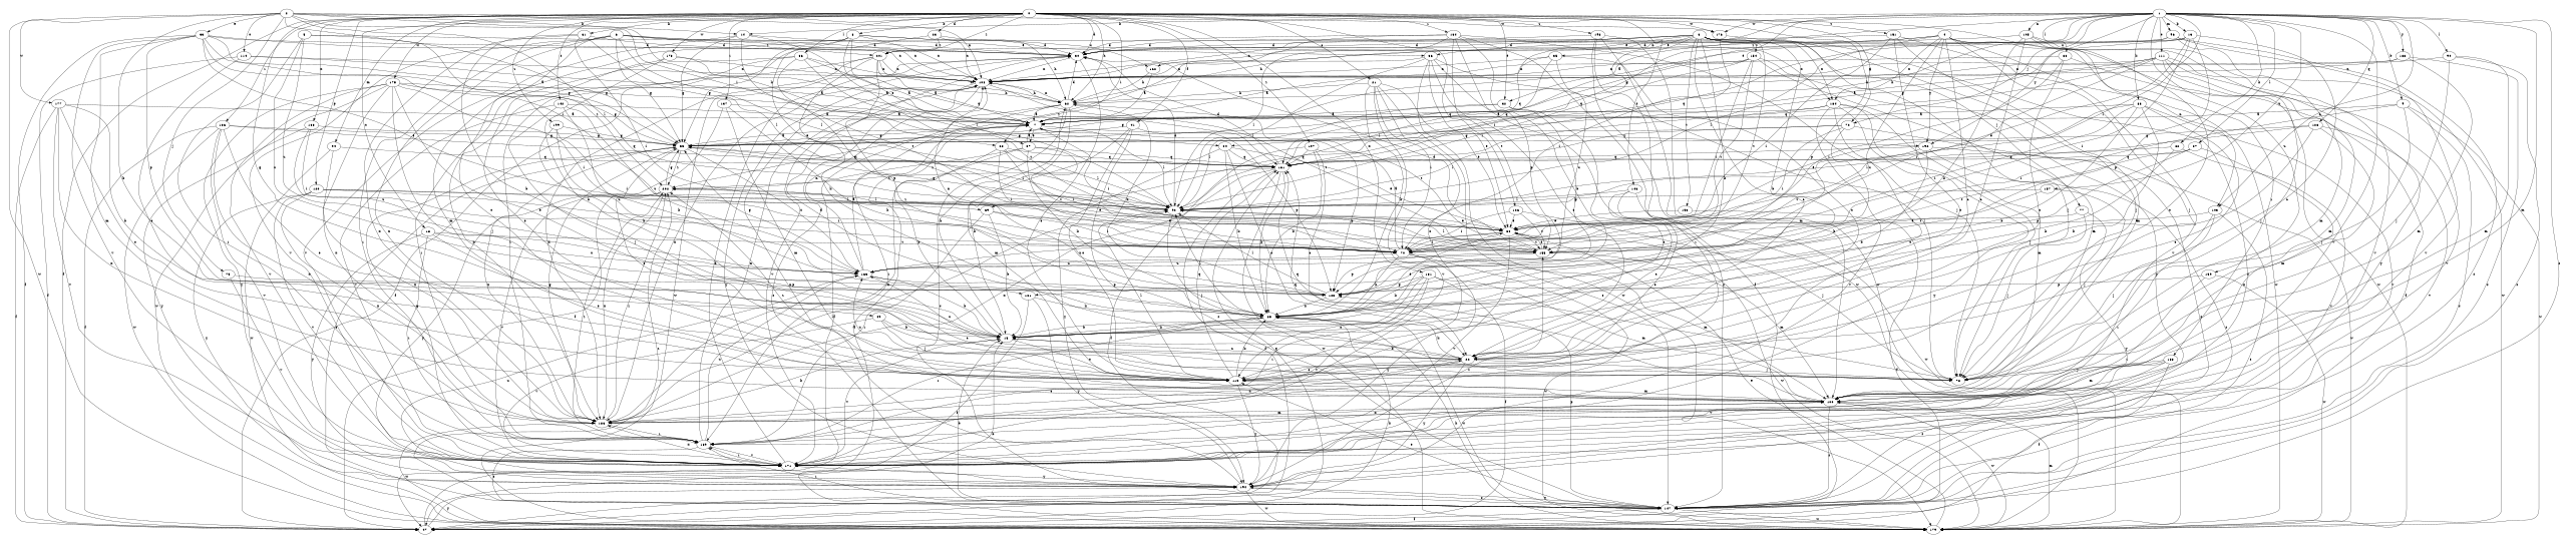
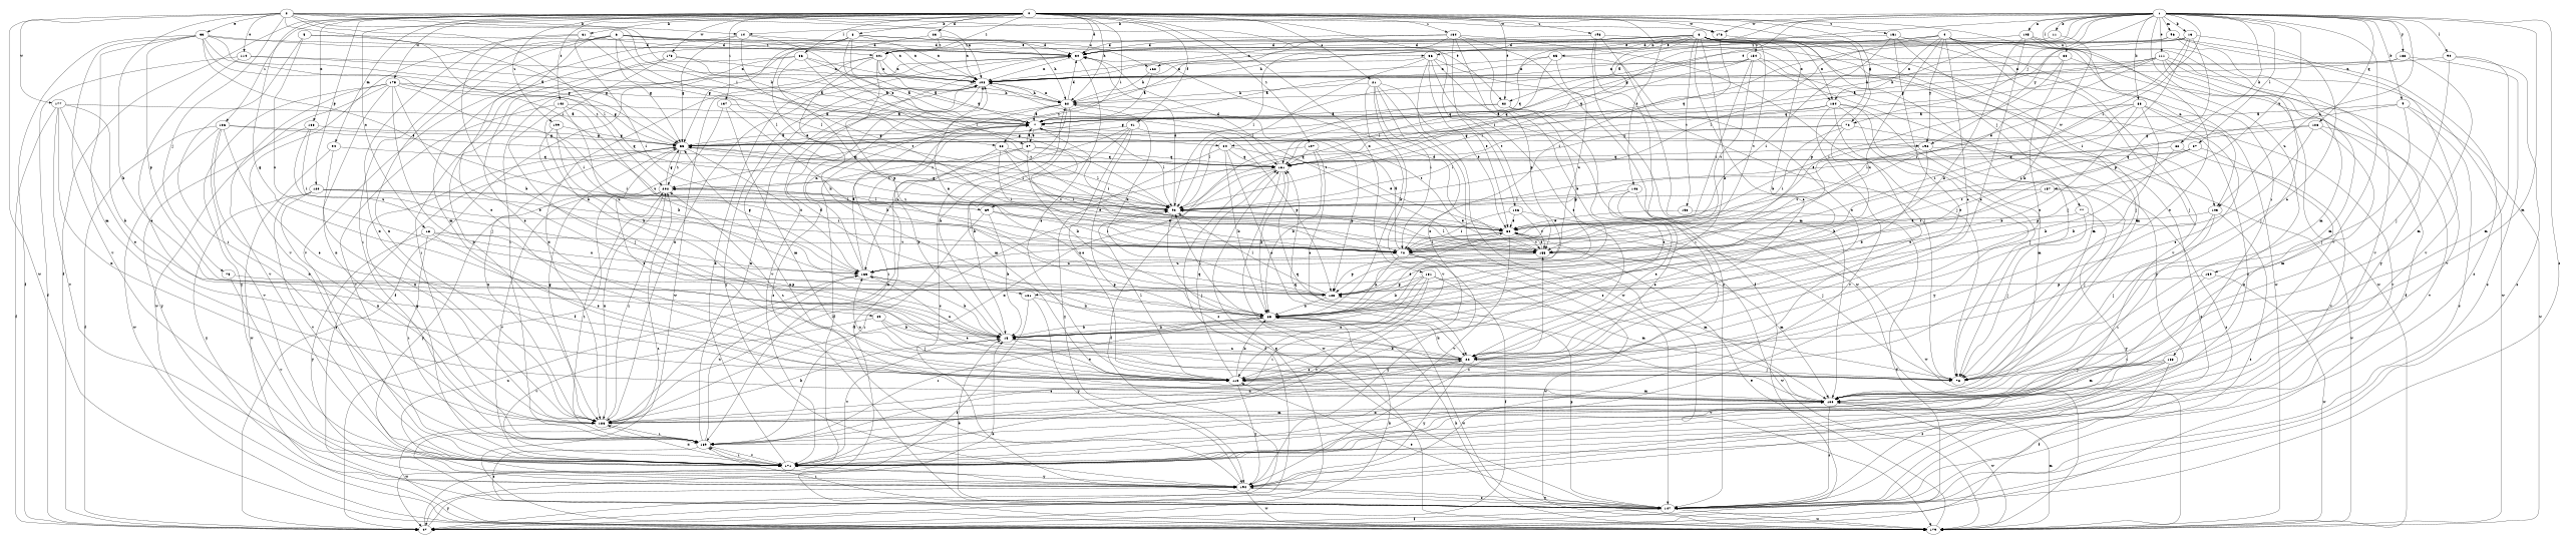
  strict digraph {
    0
    8
    18
    21
    23
    30
    32
    41
    47
    49
    61
    62
    68
    72
    86
    94
    103
    120
    123
    126
    134
    136
    137
    142
    143
    151
    173
    175
    176
    181
    183
    197
    198
    199
    201
    55
    100
    108
    131
    37
    38
    162
    155
    139
    115
    163
    194
    147
    171
    85
    70
    179
    186
    7
    92
    15
    22
    78
    202
    1
    9
+   11
    13
    14
    82
    83
    84
    87
    88
    90
    96
    105
    111
    128
    157
    159
    188
    192
    2
    33
    69
    75
    114
    177
    3
    35
    77
    153
    154
    184
    4
    36
    138
    161
    5
    6
    0 -> 8 [label=b]
    0 -> 18 [label=c]
    0 -> 21 [label=c]
    0 -> 23 [label=d]
    0 -> 30 [label=d]
    0 -> 32 [label=e]
    0 -> 41 [label=f]
    0 -> 47 [label=f]
    0 -> 49 [label=g]
    0 -> 61 [label=h]
    0 -> 62 [label=h]
    0 -> 68 [label=i]
    0 -> 72 [label=j]
    0 -> 86 [label=l]
    0 -> 94 [label=m]
    0 -> 103 [label=n]
    0 -> 120 [label=p]
    0 -> 123 [label=p]
    0 -> 126 [label=q]
    0 -> 134 [label=r]
    0 -> 136 [label=r]
    0 -> 137 [label=r]
    0 -> 142 [label=s]
    0 -> 143 [label=s]
    0 -> 151 [label=t]
    0 -> 173 [label=w]
    0 -> 175 [label=w]
    0 -> 176 [label=w]
    0 -> 181 [label=x]
    0 -> 183 [label=x]
    0 -> 197 [label=z]
    0 -> 198 [label=z]
    0 -> 199 [label=z]
    0 -> 201 [label=z]
    8 -> 30 [label=d]
    8 -> 55 [label=g]
    8 -> 100 [label=m]
    8 -> 108 [label=n]
    8 -> 131 [label=q]
    8 -> 37 [label=e]
    8 -> 38 [label=e]
    8 -> 162 [label=u]
    18 -> 155 [label=t]
    18 -> 139 [label=r]
    18 -> 115 [label=o]
    18 -> 163 [label=u]
    18 -> 194 [label=y]
    21 -> 62 [label=h]
    21 -> 38 [label=e]
    21 -> 115 [label=o]
    21 -> 147 [label=s]
    21 -> 171 [label=v]
    21 -> 85 [label=k]
    21 -> 70 [label=i]
    23 -> 62 [label=h]
    23 -> 201 [label=z]
    23 -> 108 [label=n]
    23 -> 139 [label=r]
    30 -> 108 [label=n]
    30 -> 115 [label=o]
    30 -> 179 [label=w]
    30 -> 186 [label=x]
    32 -> 123 [label=p]
    32 -> 115 [label=o]
    32 -> 7 [label=a]
    32 -> 92 [label=l]
    41 -> 123 [label=p]
    41 -> 55 [label=g]
    41 -> 115 [label=o]
-   5 -> 163 [label=u]
+   41 -> 163 [label=u]
    41 -> 147 [label=s]
    41 -> 15 [label=b]
    47 -> 131 [label=q]
    47 -> 194 [label=y]
    47 -> 85 [label=k]
    47 -> 7 [label=a]
    49 -> 171 [label=v]
    49 -> 15 [label=b]
    49 -> 22 [label=c]
    49 -> 78 [label=j]
    61 -> 30 [label=d]
    61 -> 70 [label=i]
    61 -> 186 [label=x]
    61 -> 92 [label=l]
    61 -> 15 [label=b]
    62 -> 30 [label=d]
    62 -> 47 [label=f]
    62 -> 100 [label=m]
    62 -> 108 [label=n]
    62 -> 155 [label=t]
    62 -> 139 [label=r]
    62 -> 147 [label=s]
    62 -> 7 [label=a]
    68 -> 131 [label=q]
    68 -> 155 [label=t]
    68 -> 70 [label=i]
    68 -> 92 [label=l]
    68 -> 15 [label=b]
    72 -> 55 [label=g]
    72 -> 147 [label=s]
    72 -> 70 [label=i]
    72 -> 92 [label=l]
    72 -> 15 [label=b]
    86 -> 108 [label=n]
    86 -> 155 [label=t]
    86 -> 139 [label=r]
    86 -> 70 [label=i]
    86 -> 186 [label=x]
    86 -> 7 [label=a]
    94 -> 131 [label=q]
    94 -> 179 [label=w]
    94 -> 186 [label=x]
    103 -> 38 [label=e]
    103 -> 139 [label=r]
    103 -> 147 [label=s]
    103 -> 78 [label=j]
    120 -> 38 [label=e]
    120 -> 194 [label=y]
    120 -> 171 [label=v]
    120 -> 70 [label=i]
    120 -> 186 [label=x]
    120 -> 92 [label=l]
    123 -> 62 [label=h]
    123 -> 108 [label=n]
    123 -> 85 [label=k]
    123 -> 92 [label=l]
    126 -> 38 [label=e]
    126 -> 155 [label=t]
    126 -> 70 [label=i]
    126 -> 78 [label=j]
    134 -> 30 [label=d]
    134 -> 123 [label=p]
    134 -> 155 [label=t]
    134 -> 179 [label=w]
    134 -> 92 [label=l]
    134 -> 15 [label=b]
    134 -> 78 [label=j]
    134 -> 202 [label=z]
    136 -> 47 [label=f]
    136 -> 55 [label=g]
    136 -> 131 [label=q]
    136 -> 115 [label=o]
    136 -> 171 [label=v]
    136 -> 179 [label=w]
    136 -> 186 [label=x]
    137 -> 47 [label=f]
    137 -> 100 [label=m]
    137 -> 85 [label=k]
    137 -> 7 [label=a]
    142 -> 163 [label=u]
    142 -> 171 [label=v]
    142 -> 85 [label=k]
    142 -> 7 [label=a]
    142 -> 78 [label=j]
    143 -> 115 [label=o]
    143 -> 179 [label=w]
    143 -> 92 [label=l]
    143 -> 22 [label=c]
    151 -> 30 [label=d]
    151 -> 100 [label=m]
    151 -> 115 [label=o]
    151 -> 70 [label=i]
    151 -> 179 [label=w]
    173 -> 108 [label=n]
    173 -> 115 [label=o]
    173 -> 7 [label=a]
    173 -> 15 [label=b]
    175 -> 62 [label=h]
    175 -> 55 [label=g]
    175 -> 194 [label=y]
    175 -> 171 [label=v]
    175 -> 70 [label=i]
    175 -> 179 [label=w]
    175 -> 186 [label=x]
    175 -> 15 [label=b]
    175 -> 78 [label=j]
    176 -> 70 [label=i]
    176 -> 78 [label=j]
    181 -> 47 [label=f]
    181 -> 123 [label=p]
    181 -> 100 [label=m]
    181 -> 139 [label=r]
    181 -> 115 [label=o]
    181 -> 171 [label=v]
    181 -> 85 [label=k]
    183 -> 55 [label=g]
    183 -> 163 [label=u]
    183 -> 194 [label=y]
    183 -> 70 [label=i]
    197 -> 47 [label=f]
    197 -> 123 [label=p]
    197 -> 131 [label=q]
    197 -> 85 [label=k]
    197 -> 22 [label=c]
    198 -> 30 [label=d]
    198 -> 47 [label=f]
    198 -> 100 [label=m]
    198 -> 139 [label=r]
-   198 -> 179 [label=w]
+   198 -> 103 [label=w]
    199 -> 55 [label=g]
    199 -> 163 [label=u]
    199 -> 85 [label=k]
    199 -> 70 [label=i]
    201 -> 47 [label=f]
    201 -> 62 [label=h]
    201 -> 123 [label=p]
    201 -> 108 [label=n]
    201 -> 85 [label=k]
    201 -> 186 [label=x]
    201 -> 7 [label=a]
    55 -> 131 [label=q]
    55 -> 115 [label=o]
    55 -> 163 [label=u]
    55 -> 147 [label=s]
    55 -> 186 [label=x]
    55 -> 7 [label=a]
    55 -> 92 [label=l]
    55 -> 202 [label=z]
    100 -> 131 [label=q]
    100 -> 147 [label=s]
    100 -> 179 [label=w]
    100 -> 186 [label=x]
    100 -> 202 [label=z]
    108 -> 62 [label=h]
    108 -> 155 [label=t]
    108 -> 194 [label=y]
    108 -> 147 [label=s]
    108 -> 171 [label=v]
    131 -> 30 [label=d]
    131 -> 47 [label=f]
    131 -> 85 [label=k]
    131 -> 179 [label=w]
    131 -> 186 [label=x]
    131 -> 202 [label=z]
    37 -> 131 [label=q]
    37 -> 85 [label=k]
    37 -> 70 [label=i]
    37 -> 186 [label=x]
    37 -> 7 [label=a]
    37 -> 202 [label=z]
    38 -> 155 [label=t]
    38 -> 163 [label=u]
    38 -> 171 [label=v]
    38 -> 70 [label=i]
    38 -> 179 [label=w]
    162 -> 62 [label=h]
    162 -> 7 [label=a]
    155 -> 30 [label=d]
    155 -> 123 [label=p]
    155 -> 100 [label=m]
    155 -> 38 [label=e]
    155 -> 163 [label=u]
    155 -> 92 [label=l]
    139 -> 108 [label=n]
    139 -> 163 [label=u]
    139 -> 147 [label=s]
    139 -> 171 [label=v]
    139 -> 202 [label=z]
    115 -> 100 [label=m]
    115 -> 131 [label=q]
    115 -> 163 [label=u]
    115 -> 194 [label=y]
    115 -> 85 [label=k]
    115 -> 92 [label=l]
    163 -> 123 [label=p]
    163 -> 55 [label=g]
    163 -> 108 [label=n]
    163 -> 7 [label=a]
    163 -> 15 [label=b]
    194 -> 108 [label=n]
    194 -> 155 [label=t]
    194 -> 163 [label=u]
    194 -> 147 [label=s]
    194 -> 179 [label=w]
    147 -> 47 [label=f]
    147 -> 123 [label=p]
    147 -> 139 [label=r]
    147 -> 115 [label=o]
    147 -> 194 [label=y]
    147 -> 179 [label=w]
    147 -> 15 [label=b]
    147 -> 202 [label=z]
    171 -> 30 [label=d]
    171 -> 55 [label=g]
    171 -> 139 [label=r]
    171 -> 194 [label=y]
    171 -> 186 [label=x]
    85 -> 38 [label=e]
    85 -> 139 [label=r]
    85 -> 179 [label=w]
    85 -> 92 [label=l]
    85 -> 15 [label=b]
    70 -> 100 [label=m]
    70 -> 163 [label=u]
    70 -> 194 [label=y]
    70 -> 85 [label=k]
    70 -> 179 [label=w]
    70 -> 7 [label=a]
    179 -> 100 [label=m]
    179 -> 38 [label=e]
    179 -> 85 [label=k]
    179 -> 15 [label=b]
    186 -> 55 [label=g]
    186 -> 100 [label=m]
    186 -> 139 [label=r]
    186 -> 179 [label=w]
    186 -> 92 [label=l]
    186 -> 15 [label=b]
    186 -> 22 [label=c]
    186 -> 202 [label=z]
    7 -> 55 [label=g]
    7 -> 37 [label=e]
    7 -> 70 [label=i]
    7 -> 92 [label=l]
    7 -> 192 [label=y]
    92 -> 30 [label=d]
    92 -> 55 [label=g]
    92 -> 38 [label=e]
    92 -> 78 [label=j]
    92 -> 202 [label=z]
    15 -> 62 [label=h]
    15 -> 115 [label=o]
    15 -> 171 [label=v]
    15 -> 85 [label=k]
    15 -> 22 [label=c]
    22 -> 30 [label=d]
    22 -> 115 [label=o]
    22 -> 163 [label=u]
    22 -> 194 [label=y]
    22 -> 85 [label=k]
    22 -> 186 [label=x]
    22 -> 15 [label=b]
    22 -> 78 [label=j]
    78 -> 131 [label=q]
    202 -> 55 [label=g]
    202 -> 194 [label=y]
    202 -> 171 [label=v]
    202 -> 186 [label=x]
    202 -> 92 [label=l]
    1 -> 32 [label=e]
    1 -> 72 [label=j]
    1 -> 103 [label=n]
    1 -> 176 [label=w]
    1 -> 55 [label=g]
    1 -> 100 [label=m]
    1 -> 108 [label=n]
    1 -> 147 [label=s]
    1 -> 171 [label=v]
    1 -> 7 [label=a]
    1 -> 92 [label=l]
    1 -> 9 [label=b]
+   1 -> 11 [label=b]
    1 -> 13 [label=b]
    1 -> 14 [label=b]
    1 -> 82 [label=k]
    1 -> 83 [label=k]
    1 -> 84 [label=k]
    1 -> 87 [label=l]
    1 -> 88 [label=l]
    1 -> 90 [label=l]
    1 -> 96 [label=m]
    1 -> 105 [label=n]
    1 -> 111 [label=o]
    1 -> 128 [label=q]
    1 -> 157 [label=u]
    1 -> 159 [label=u]
    1 -> 188 [label=y]
    1 -> 192 [label=y]
    9 -> 147 [label=s]
    9 -> 70 [label=i]
    9 -> 179 [label=w]
    9 -> 7 [label=a]
    9 -> 78 [label=j]
+   11 -> 201 [label=z]
+   11 -> 85 [label=k]
    13 -> 123 [label=p]
    13 -> 201 [label=z]
    13 -> 55 [label=g]
    13 -> 38 [label=e]
    13 -> 162 [label=u]
    13 -> 70 [label=i]
    13 -> 22 [label=c]
    14 -> 30 [label=d]
    14 -> 55 [label=g]
    14 -> 155 [label=t]
    14 -> 171 [label=v]
    14 -> 92 [label=l]
    82 -> 131 [label=q]
    82 -> 171 [label=v]
    82 -> 85 [label=k]
    83 -> 38 [label=e]
    83 -> 115 [label=o]
    83 -> 171 [label=v]
    83 -> 70 [label=i]
    83 -> 7 [label=a]
    83 -> 15 [label=b]
    83 -> 22 [label=c]
    84 -> 131 [label=q]
    84 -> 38 [label=e]
    84 -> 194 [label=y]
    84 -> 85 [label=k]
    84 -> 22 [label=c]
    87 -> 123 [label=p]
    87 -> 131 [label=q]
    87 -> 155 [label=t]
    87 -> 186 [label=x]
    88 -> 47 [label=f]
    88 -> 108 [label=n]
    88 -> 70 [label=i]
    88 -> 22 [label=c]
    90 -> 100 [label=m]
    90 -> 108 [label=n]
    90 -> 147 [label=s]
    90 -> 78 [label=j]
    96 -> 30 [label=d]
    96 -> 100 [label=m]
    96 -> 131 [label=q]
    96 -> 147 [label=s]
    96 -> 171 [label=v]
    105 -> 30 [label=d]
    105 -> 115 [label=o]
    105 -> 194 [label=y]
    105 -> 171 [label=v]
    105 -> 85 [label=k]
    105 -> 22 [label=c]
    111 -> 100 [label=m]
    111 -> 108 [label=n]
    111 -> 131 [label=q]
    111 -> 171 [label=v]
    111 -> 70 [label=i]
    111 -> 179 [label=w]
    111 -> 7 [label=a]
    111 -> 78 [label=j]
    128 -> 55 [label=g]
    128 -> 100 [label=m]
    128 -> 171 [label=v]
    128 -> 92 [label=l]
    128 -> 15 [label=b]
    157 -> 155 [label=t]
    157 -> 92 [label=l]
    157 -> 78 [label=j]
    159 -> 123 [label=p]
    159 -> 139 [label=r]
    159 -> 179 [label=w]
    188 -> 62 [label=h]
    188 -> 100 [label=m]
    188 -> 108 [label=n]
    188 -> 147 [label=s]
    192 -> 131 [label=q]
    192 -> 155 [label=t]
    192 -> 147 [label=s]
    192 -> 179 [label=w]
    192 -> 15 [label=b]
+   2 -> 32 [label=e]
    2 -> 68 [label=i]
    2 -> 176 [label=w]
    2 -> 108 [label=n]
    2 -> 179 [label=w]
    2 -> 92 [label=l]
    2 -> 15 [label=b]
    2 -> 14 [label=b]
    2 -> 84 [label=k]
    2 -> 33 [label=e]
    2 -> 69 [label=i]
    2 -> 75 [label=j]
    2 -> 114 [label=o]
    2 -> 177 [label=w]
    33 -> 30 [label=d]
    33 -> 47 [label=f]
    33 -> 123 [label=p]
    33 -> 55 [label=g]
    33 -> 100 [label=m]
    33 -> 108 [label=n]
    33 -> 38 [label=e]
    33 -> 171 [label=v]
    33 -> 7 [label=a]
    33 -> 202 [label=z]
    69 -> 38 [label=e]
    69 -> 139 [label=r]
    69 -> 70 [label=i]
    69 -> 15 [label=b]
    75 -> 123 [label=p]
    75 -> 171 [label=v]
    114 -> 47 [label=f]
    114 -> 108 [label=n]
    114 -> 115 [label=o]
    114 -> 7 [label=a]
    177 -> 47 [label=f]
    177 -> 115 [label=o]
    177 -> 171 [label=v]
    177 -> 186 [label=x]
    177 -> 7 [label=a]
    177 -> 15 [label=b]
    3 -> 30 [label=d]
    3 -> 62 [label=h]
    3 -> 108 [label=n]
    3 -> 131 [label=q]
    3 -> 155 [label=t]
    3 -> 147 [label=s]
    3 -> 85 [label=k]
    3 -> 15 [label=b]
    3 -> 22 [label=c]
    3 -> 78 [label=j]
    3 -> 69 [label=i]
    3 -> 35 [label=e]
    3 -> 77 [label=j]
    3 -> 153 [label=t]
    3 -> 154 [label=t]
    3 -> 184 [label=x]
    35 -> 108 [label=n]
    35 -> 163 [label=u]
    35 -> 7 [label=a]
    35 -> 92 [label=l]
    35 -> 22 [label=c]
    77 -> 38 [label=e]
    77 -> 194 [label=y]
    77 -> 78 [label=j]
    153 -> 47 [label=f]
    153 -> 38 [label=e]
    154 -> 100 [label=m]
    154 -> 108 [label=n]
    154 -> 131 [label=q]
    154 -> 155 [label=t]
    154 -> 194 [label=y]
    154 -> 70 [label=i]
    154 -> 92 [label=l]
    184 -> 55 [label=g]
    184 -> 100 [label=m]
    184 -> 115 [label=o]
    184 -> 194 [label=y]
    184 -> 171 [label=v]
    184 -> 7 [label=a]
    184 -> 78 [label=j]
    4 -> 131 [label=q]
    4 -> 171 [label=v]
    4 -> 179 [label=w]
    4 -> 92 [label=l]
    4 -> 22 [label=c]
    4 -> 78 [label=j]
    4 -> 192 [label=y]
    4 -> 184 [label=x]
    4 -> 36 [label=e]
    4 -> 138 [label=r]
    4 -> 161 [label=u]
    36 -> 108 [label=n]
    36 -> 38 [label=e]
    36 -> 147 [label=s]
    36 -> 179 [label=w]
    36 -> 92 [label=l]
    36 -> 22 [label=c]
    36 -> 78 [label=j]
    138 -> 47 [label=f]
    138 -> 100 [label=m]
    138 -> 147 [label=s]
    138 -> 171 [label=v]
    138 -> 78 [label=j]
    161 -> 47 [label=f]
    161 -> 194 [label=y]
    161 -> 85 [label=k]
    5 -> 55 [label=g]
    5 -> 139 [label=r]
    5 -> 36 [label=e]
    5 -> 161 [label=u]
    6 -> 30 [label=d]
    6 -> 201 [label=z]
    6 -> 55 [label=g]
    6 -> 108 [label=n]
    6 -> 139 [label=r]
    6 -> 115 [label=o]
    6 -> 171 [label=v]
    6 -> 186 [label=x]
    6 -> 92 [label=l]
    6 -> 184 [label=x]
  }
